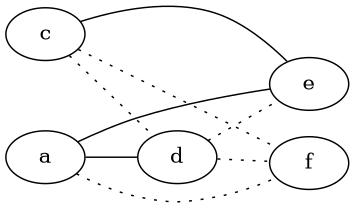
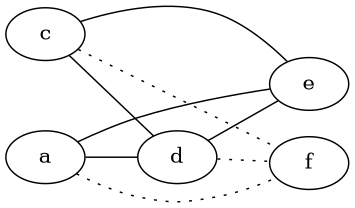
  graph {
    rankdir=LR
    a
    d
    e
    f
    c
    a -- d
    a -- e
    a -- f [style=dotted]
-   d -- e [style=dotted]
+   d -- e [style=solid]
    d -- f [style=dotted]
-   c -- d [style=dotted]
+   c -- d
    c -- e
    c -- f [style=dotted]
  }
